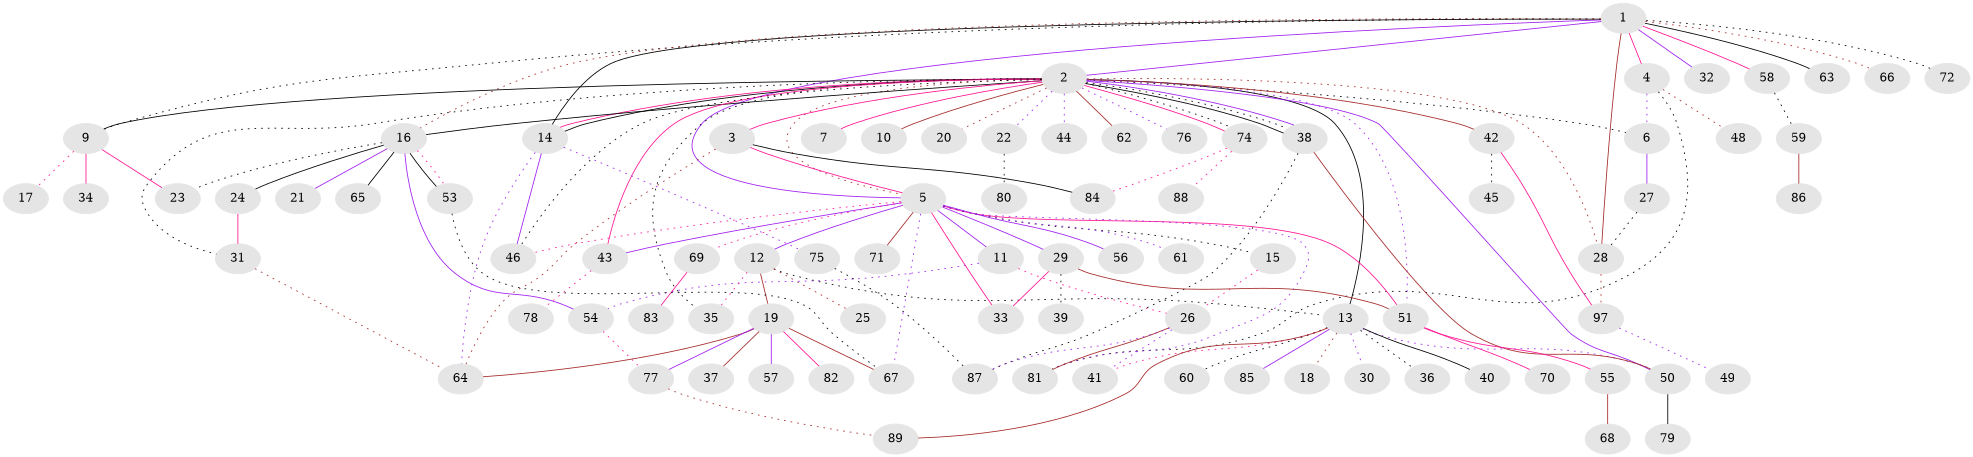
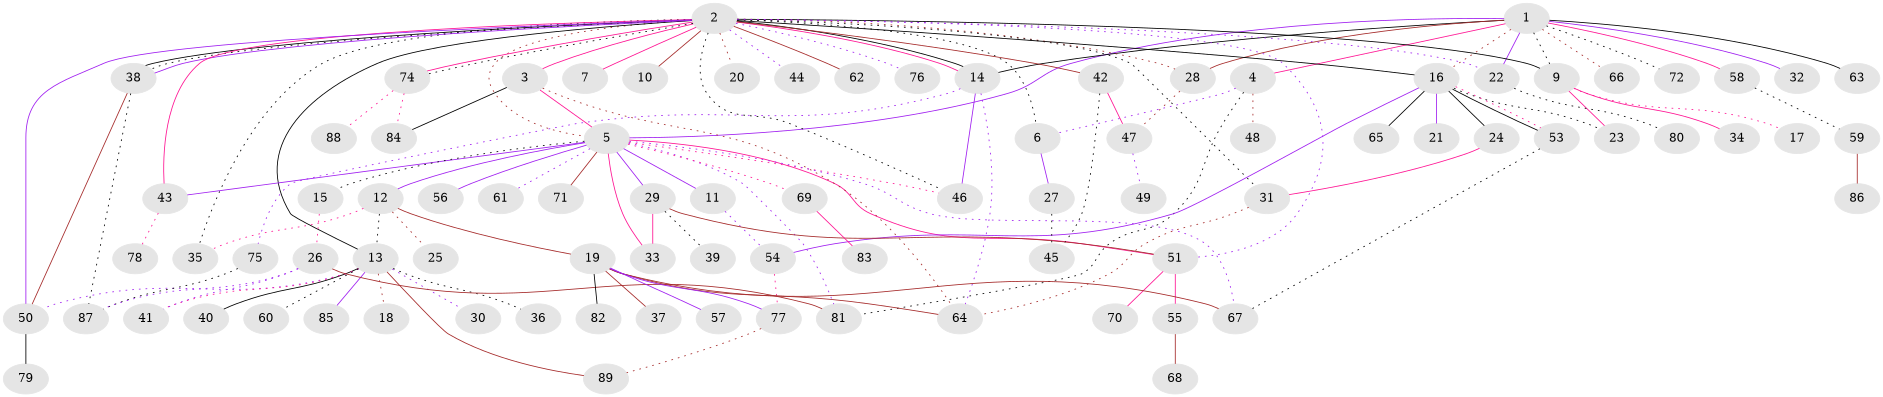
  graph {
    node [color=gray90 style=filled]
    edge [color=black style=solid]
    1
    2
    4
    5
    9
    14
    16
    28
    32
    58
    63
    66
    72
    3
    6
    7
    10
    13
    20
    22
    31
    35
    38
    42
    43
    44
    46
    50
    51
    62
    74
    76
    48
    81
    11
    12
    15
    29
    33
    56
    61
    67
    69
    71
    17
    34
    23
    64
    75
    54
    21
    24
    53
    65
-   47 [label=97]
+   47
    59
    84
    27
    18
    30
    36
    40
    41
    60
    85
    89
    80
    87
    45
    78
    79
    55
    70
    88
    26
    19
    25
    39
    83
    77
    37
    57
    82
    49
    68
    86
-   1 -- 2 [color=purple]
+   1 -- 22 [color=purple]
    1 -- 4 [color=deeppink]
    1 -- 5 [color=purple]
    1 -- 9 [style=dotted]
    1 -- 14
    1 -- 16 [color=brown style=dotted]
    1 -- 28 [color=brown]
    1 -- 32 [color=purple]
    1 -- 58 [color=deeppink]
    1 -- 63
    1 -- 66 [color=brown style=dotted]
    1 -- 72 [style=dotted]
    2 -- 5 [color=brown style=dotted]
    2 -- 9
    2 -- 14 [color=deeppink]
    2 -- 14
    2 -- 16
    2 -- 28 [color=brown style=dotted]
    2 -- 3 [color=deeppink]
    2 -- 6 [style=dotted]
    2 -- 7 [color=deeppink]
    2 -- 10 [color=brown]
    2 -- 13
    2 -- 20 [color=brown style=dotted]
    2 -- 22 [color=purple style=dotted]
    2 -- 31 [style=dotted]
    2 -- 35 [style=dotted]
    2 -- 38
    2 -- 38 [style=dotted]
    2 -- 38 [color=purple]
    2 -- 42 [color=brown]
    2 -- 43 [color=deeppink]
    2 -- 44 [color=purple style=dotted]
    2 -- 46 [style=dotted]
    2 -- 50 [color=purple]
    2 -- 51 [color=purple style=dotted]
    2 -- 62 [color=brown]
    2 -- 74 [color=deeppink]
    2 -- 74 [style=dotted]
    2 -- 76 [color=purple style=dotted]
    4 -- 6 [color=purple style=dotted]
    4 -- 48 [color=brown style=dotted]
    4 -- 81 [style=dotted]
    5 -- 43 [color=purple]
    5 -- 46 [color=deeppink style=dotted]
    5 -- 51 [color=deeppink]
    5 -- 81 [color=purple style=dotted]
    5 -- 11 [color=purple]
    5 -- 12 [color=purple]
    5 -- 15 [style=dotted]
    5 -- 29 [color=purple]
    5 -- 33 [color=deeppink]
    5 -- 56 [color=purple]
    5 -- 61 [color=purple style=dotted]
    5 -- 67 [color=purple style=dotted]
    5 -- 69 [color=deeppink style=dotted]
    5 -- 71 [color=brown]
    9 -- 17 [color=deeppink style=dotted]
    9 -- 34 [color=deeppink]
    9 -- 23 [color=deeppink]
    14 -- 46 [color=purple]
    14 -- 64 [color=purple style=dotted]
    14 -- 75 [color=purple style=dotted]
    16 -- 23 [style=dotted]
    16 -- 54 [color=purple]
    16 -- 21 [color=purple]
    16 -- 24
    16 -- 53
    16 -- 53 [color=deeppink style=dotted]
    16 -- 65
    28 -- 47 [color=brown style=dotted]
    58 -- 59 [style=dotted]
    3 -- 5 [color=deeppink]
    3 -- 64 [color=brown style=dotted]
    3 -- 84
    6 -- 27 [color=purple]
    13 -- 50 [color=purple style=dotted]
    13 -- 18 [color=brown style=dotted]
    13 -- 30 [color=purple style=dotted]
    13 -- 36 [style=dotted]
    13 -- 40
    13 -- 41 [color=deeppink style=dotted]
    13 -- 60 [style=dotted]
    13 -- 85 [color=purple]
    13 -- 89 [color=brown]
    22 -- 80 [style=dotted]
    31 -- 64 [color=brown style=dotted]
    38 -- 50 [color=brown]
    38 -- 87 [style=dotted]
    42 -- 47 [color=deeppink]
    42 -- 45 [style=dotted]
    43 -- 78 [color=deeppink style=dotted]
    50 -- 79
    51 -- 55 [color=deeppink]
    51 -- 70 [color=deeppink]
    74 -- 84 [color=deeppink style=dotted]
    74 -- 88 [color=deeppink style=dotted]
    11 -- 54 [color=purple style=dotted]
-   11 -- 26 [color=deeppink style=dotted]
    12 -- 13 [style=dotted]
    12 -- 35 [color=deeppink style=dotted]
    12 -- 19 [color=brown]
    12 -- 25 [color=brown style=dotted]
    15 -- 26 [color=deeppink style=dotted]
    29 -- 51 [color=brown]
    29 -- 33 [color=deeppink]
    29 -- 39 [style=dotted]
    69 -- 83 [color=deeppink]
    75 -- 87 [style=dotted]
    54 -- 77 [color=deeppink style=dotted]
    24 -- 31 [color=deeppink]
    53 -- 67 [style=dotted]
    47 -- 49 [color=purple style=dotted]
    59 -- 86 [color=brown]
-   27 -- 28 [style=dotted]
+   27 -- 45 [style=dotted]
    55 -- 68 [color=brown]
    26 -- 81 [color=brown]
    26 -- 41 [color=purple style=dotted]
    26 -- 87 [color=purple style=dotted]
    19 -- 67 [color=brown]
    19 -- 64 [color=brown]
    19 -- 77 [color=purple]
    19 -- 37 [color=brown]
    19 -- 57 [color=purple]
-   19 -- 82 [color=deeppink]
+   19 -- 82
    77 -- 89 [color=brown style=dotted]
  }
